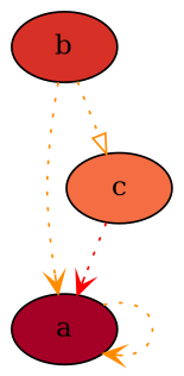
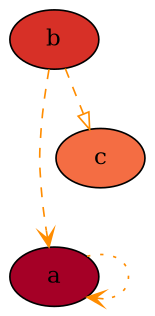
  digraph {
    node [style=filled]
    edge [arrowhead=vee color=darkorange style=dotted]
    a [fillcolor="/rdylgn11/1"]
    b [fillcolor="/rdylgn11/2"]
    c [fillcolor="/rdylgn11/3"]
    a -> a
-   b -> a
-   b -> c [arrowhead=onormal]
-   c -> a [color=red]
+   b -> a [style=dashed]
+   b -> c [arrowhead=onormal style=dashed]
  }
